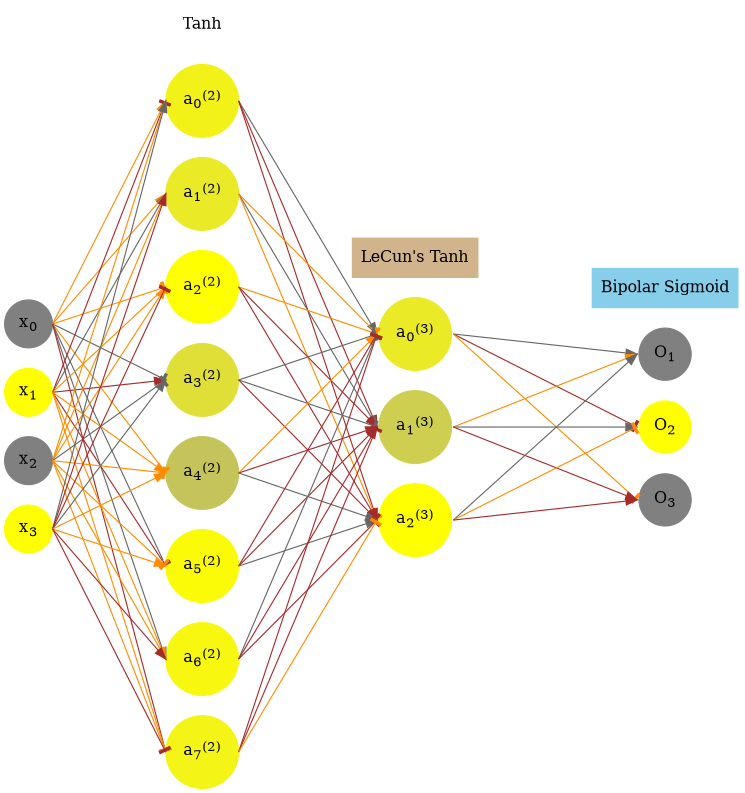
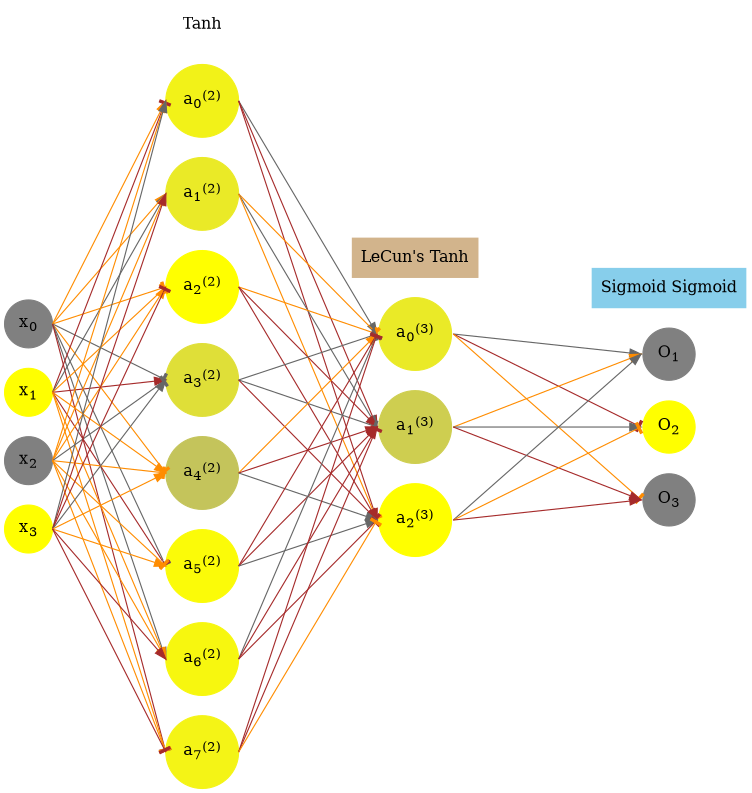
  digraph {
    rankdir=LR
    ranksep=1.4
    splines=false
    node [color="0.1667, 0.0, 0.5" fillcolor="0.1667, 0.0, 0.5" shape=circle style=filled]
    edge [headport=w style=solid tailport=e color=darkorange arrowhead=normal]
    n1 [label=<x<sub>0</sub>>]
    n2 [color="0.1667, 1.0, 1.0" fillcolor="0.1667, 1.0, 1.0" label=<x<sub>1</sub>>]
    n3 [label=<x<sub>2</sub>>]
    n4 [color="0.1667, 1.0, 1.0" fillcolor="0.1667, 1.0, 1.0" label=<x<sub>3</sub>>]
    n5 [color="0.1667, 0.898177, 0.949088" fillcolor="0.1667, 0.898177, 0.949088" label=<a<sub>0</sub><sup>(2)</sup>>]
    n6 [color="0.1667, 0.829457, 0.914729" fillcolor="0.1667, 0.829457, 0.914729" label=<a<sub>1</sub><sup>(2)</sup>>]
    n7 [color="0.1667, 0.998946, 0.999473" fillcolor="0.1667, 0.998946, 0.999473" label=<a<sub>2</sub><sup>(2)</sup>>]
    n8 [color="0.1667, 0.749587, 0.874793" fillcolor="0.1667, 0.749587, 0.874793" label=<a<sub>3</sub><sup>(2)</sup>>]
    n9 [color="0.1667, 0.533504, 0.766752" fillcolor="0.1667, 0.533504, 0.766752" label=<a<sub>4</sub><sup>(2)</sup>>]
    n10 [color="0.1667, 0.967856, 0.983928" fillcolor="0.1667, 0.967856, 0.983928" label=<a<sub>5</sub><sup>(2)</sup>>]
    n11 [color="0.1667, 0.935435, 0.967717" fillcolor="0.1667, 0.935435, 0.967717" label=<a<sub>6</sub><sup>(2)</sup>>]
    n12 [color="0.1667, 0.909659, 0.954829" fillcolor="0.1667, 0.909659, 0.954829" label=<a<sub>7</sub><sup>(2)</sup>>]
    n13 [color="0.1667, 0.831748, 0.915874" fillcolor="0.1667, 0.831748, 0.915874" label=<a<sub>0</sub><sup>(3)</sup>>]
    n14 [color="0.1667, 0.611699, 0.805849" fillcolor="0.1667, 0.611699, 0.805849" label=<a<sub>1</sub><sup>(3)</sup>>]
    n15 [color="0.1667, 1.187045, 1.093523" fillcolor="0.1667, 1.187045, 1.093523" label=<a<sub>2</sub><sup>(3)</sup>>]
    n16 [label=<O<sub>1</sub>>]
    n17 [color="0.1667, 1.0, 1.0" fillcolor="0.1667, 1.0, 1.0" label=<O<sub>2</sub>>]
    n18 [label=<O<sub>3</sub>>]
    n19 [label=Tanh shape=plaintext fillcolor=white color=""]
    n20 [label="LeCun's Tanh" shape=plaintext fillcolor=tan color=""]
-   n21 [label="Bipolar Sigmoid" shape=plaintext fillcolor=skyblue color=""]
+   n21 [label="Sigmoid Sigmoid" shape=plaintext fillcolor=skyblue color=""]
    subgraph sub_1 {
      n1
    }
    subgraph sub_2 {
      n2
    }
    subgraph sub_3 {
      n3
    }
    subgraph sub_4 {
      n4
    }
    subgraph sub_5 {
      n5
    }
    subgraph sub_6 {
      n6
    }
    subgraph sub_7 {
      n7
    }
    subgraph sub_8 {
      n8
    }
    subgraph sub_9 {
      n9
    }
    subgraph sub_10 {
      n10
    }
    subgraph sub_11 {
      n11
    }
    subgraph sub_12 {
      n12
    }
    subgraph sub_13 {
      n13
    }
    subgraph sub_14 {
      n14
    }
    subgraph sub_15 {
      n15
    }
    subgraph sub_16 {
      n16
    }
    subgraph sub_17 {
      n17
    }
    subgraph sub_18 {
      n18
    }
    subgraph sub_19 {
      rank=same
      n1
      n2
      n3
      n4
    }
    subgraph sub_20 {
      rank=same
      n5
      n6
      n7
      n8
      n9
      n10
      n11
      n12
    }
    subgraph sub_21 {
      rank=same
      n13
      n14
      n15
    }
    subgraph sub_22 {
      rank=same
      n16
      n17
      n18
    }
    subgraph sub_23 {
      rank=same
      n5
      n19
    }
    subgraph sub_24 {
      rank=same
      n13
      n20
    }
    subgraph sub_25 {
      rank=same
      n16
      n21
    }
    n1 -> n2 [style=invis color="" arrowhead=""]
    n1 -> n5
    n1 -> n6
    n1 -> n7 [arrowhead=tee]
    n1 -> n8 [color=gray40 arrowhead=tee]
    n1 -> n9 [arrowhead=tee]
    n1 -> n10 [color=gray40 arrowhead=tee]
    n1 -> n11 [color=gray40]
    n1 -> n12 [color=brown arrowhead=tee]
    n2 -> n3 [style=invis color="" arrowhead=""]
    n2 -> n5 [color=brown arrowhead=tee]
    n2 -> n6 [color=gray40]
    n2 -> n7 [arrowhead=tee]
    n2 -> n8 [color=brown]
    n2 -> n9
    n2 -> n10 [color=brown arrowhead=tee]
    n2 -> n11
    n2 -> n12 [arrowhead=tee]
    n3 -> n4 [style=invis color="" arrowhead=""]
    n3 -> n5
    n3 -> n6
    n3 -> n7
    n3 -> n8 [color=gray40 arrowhead=tee]
    n3 -> n9 [arrowhead=tee]
    n3 -> n10 [arrowhead=tee]
    n3 -> n11
    n3 -> n12 [arrowhead=tee]
    n4 -> n5 [color=gray40]
    n4 -> n6 [color=brown]
    n4 -> n7 [color=brown arrowhead=tee]
    n4 -> n8 [color=gray40]
    n4 -> n9
    n4 -> n10
    n4 -> n11 [color=brown]
    n4 -> n12 [color=brown arrowhead=tee]
    n5 -> n6 [style=invis color="" arrowhead=""]
    n5 -> n13 [color=gray40]
    n5 -> n14 [color=brown]
    n5 -> n15 [color=brown]
    n6 -> n7 [style=invis color="" arrowhead=""]
    n6 -> n13 [arrowhead=tee]
    n6 -> n14 [color=gray40]
    n6 -> n15 [arrowhead=tee]
    n7 -> n8 [style=invis color="" arrowhead=""]
    n7 -> n13 [arrowhead=tee]
    n7 -> n14 [color=brown]
    n7 -> n15 [color=brown]
    n8 -> n9 [style=invis color="" arrowhead=""]
    n8 -> n13 [color=gray40 arrowhead=tee]
    n8 -> n14 [color=gray40 arrowhead=tee]
    n8 -> n15 [color=brown arrowhead=tee]
    n9 -> n10 [style=invis color="" arrowhead=""]
    n9 -> n13
    n9 -> n14 [color=brown]
    n9 -> n15 [color=gray40]
    n10 -> n11 [style=invis color="" arrowhead=""]
    n10 -> n13 [color=brown arrowhead=tee]
    n10 -> n14 [color=brown]
    n10 -> n15 [color=gray40]
    n11 -> n12 [style=invis color="" arrowhead=""]
    n11 -> n13 [color=gray40 arrowhead=tee]
    n11 -> n14 [color=brown]
    n11 -> n15 [color=brown arrowhead=tee]
    n12 -> n13 [color=brown arrowhead=tee]
    n12 -> n14 [color=brown arrowhead=tee]
    n12 -> n15 [arrowhead=tee]
    n13 -> n14 [style=invis color="" arrowhead=""]
    n13 -> n16 [color=gray40]
    n13 -> n17 [color=brown arrowhead=tee]
    n13 -> n18 [arrowhead=tee]
    n14 -> n15 [style=invis color="" arrowhead=""]
    n14 -> n16
    n14 -> n17 [color=gray40]
    n14 -> n18 [color=brown]
    n15 -> n16 [color=gray40]
    n15 -> n17 [arrowhead=tee]
    n15 -> n18 [color=brown]
    n16 -> n17 [style=invis color="" arrowhead=""]
    n17 -> n18 [style=invis color="" arrowhead=""]
    n19 -> n5 [style=invis color="" arrowhead=""]
    n20 -> n13 [style=invis color="" arrowhead=""]
    n21 -> n16 [style=invis color="" arrowhead=""]
  }
